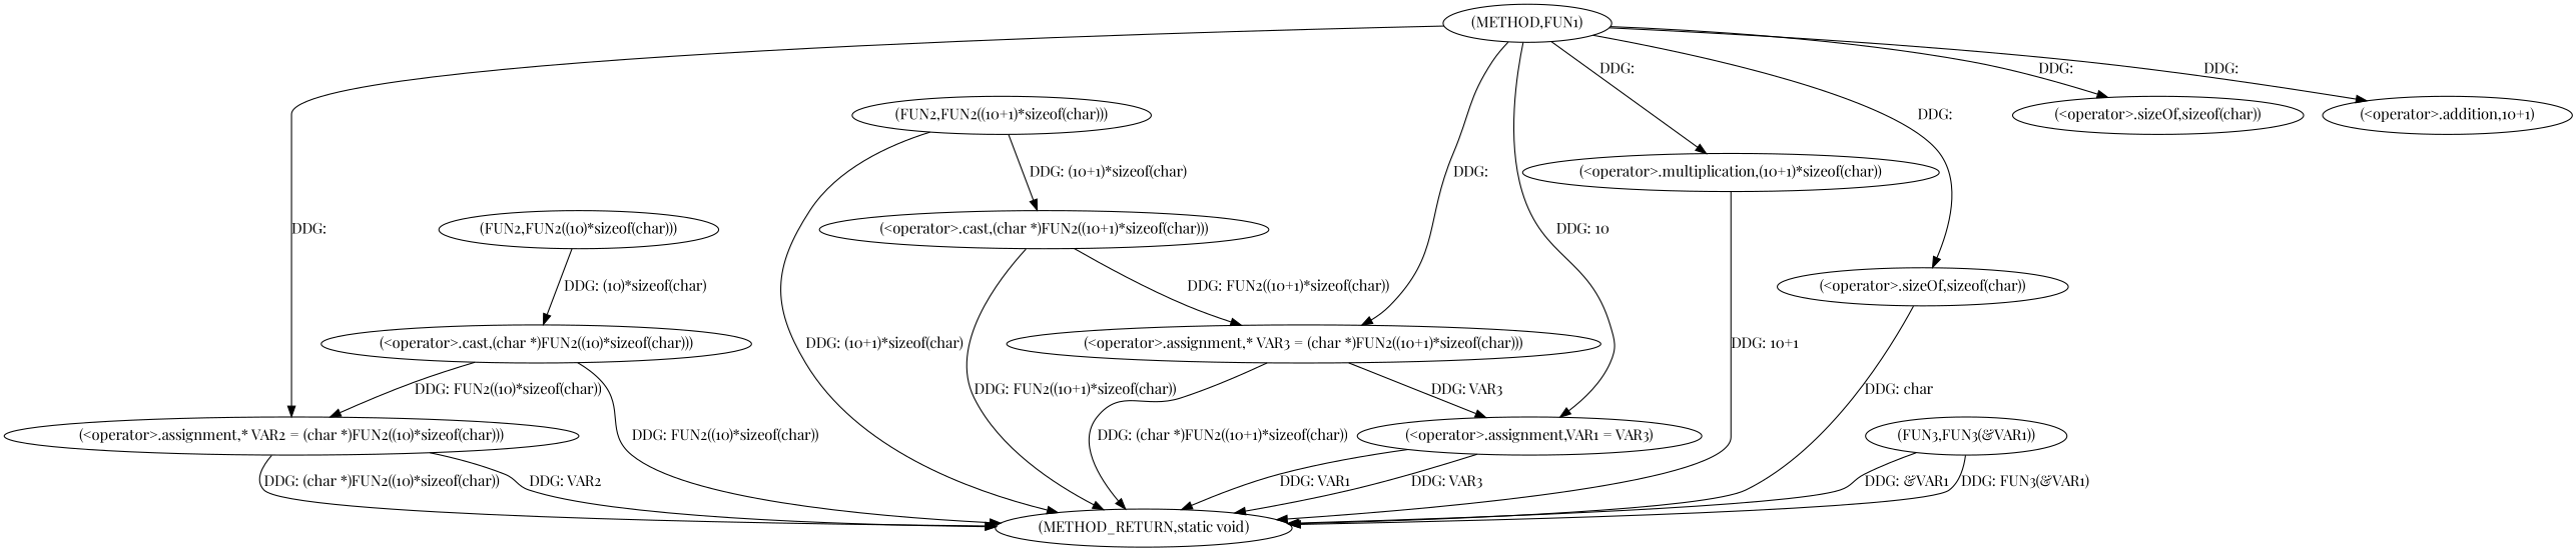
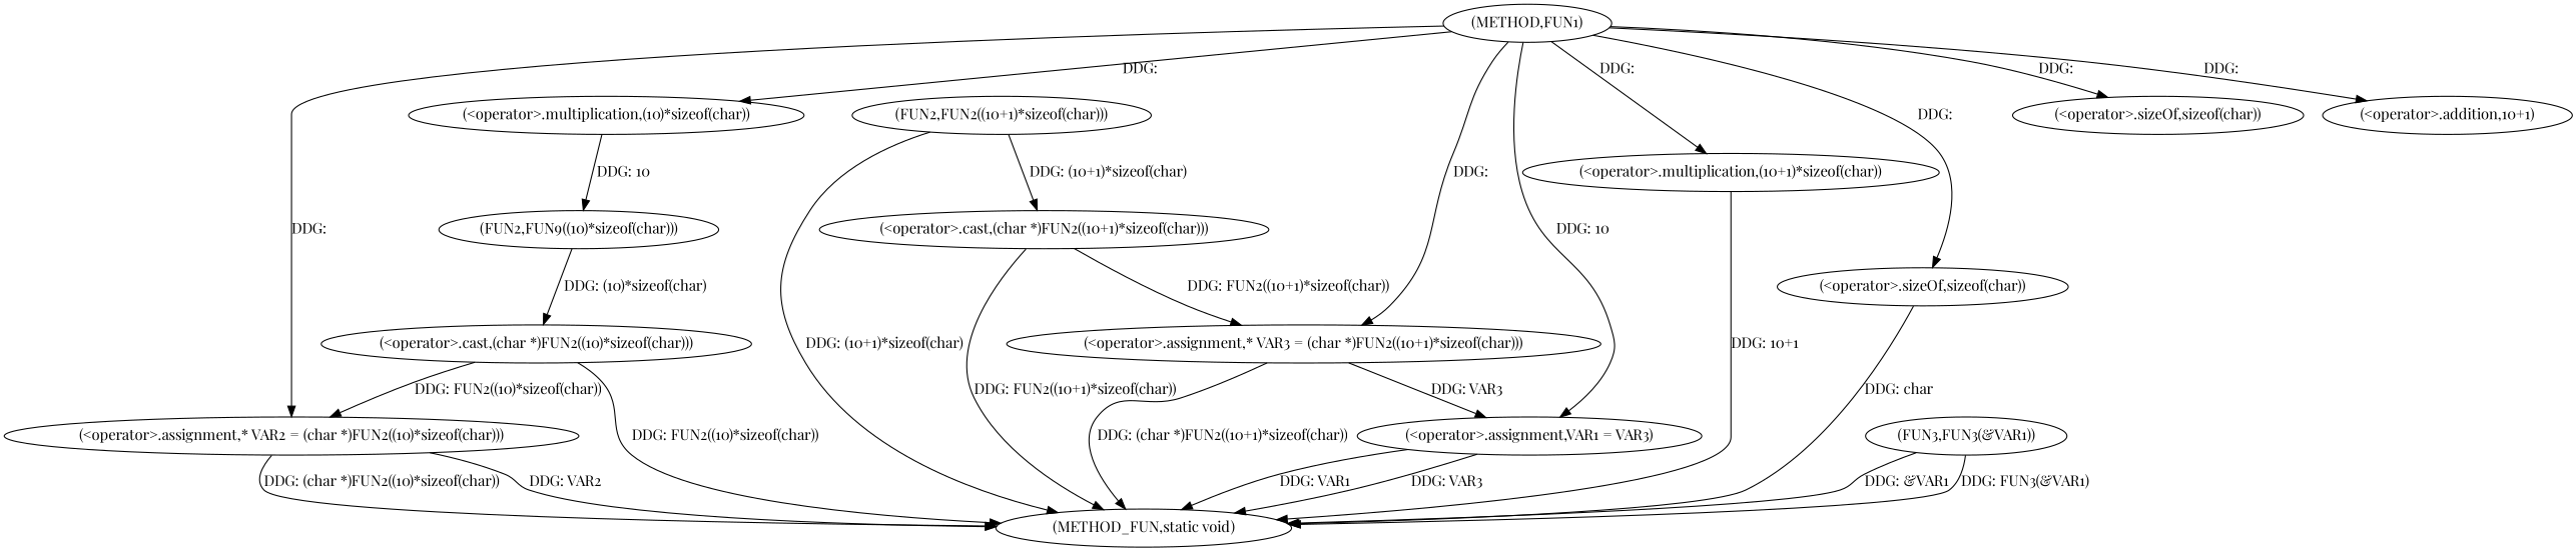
  digraph {
    fontname="Playfair Display"
    node [fontname="Playfair Display"]
    edge [fontname="Playfair Display"]
    n1 [label="(METHOD,FUN1)"]
    n2 [label="(<operator>.assignment,* VAR2 = (char *)FUN2((10)*sizeof(char)))"]
+   n3 [label="(<operator>.multiplication,(10)*sizeof(char))"]
    n4 [label="(<operator>.sizeOf,sizeof(char))"]
    n5 [label="(<operator>.assignment,* VAR3 = (char *)FUN2((10+1)*sizeof(char)))"]
    n6 [label="(<operator>.multiplication,(10+1)*sizeof(char))"]
    n7 [label="(<operator>.addition,10+1)"]
    n8 [label="(<operator>.sizeOf,sizeof(char))"]
    n9 [label="(<operator>.assignment,VAR1 = VAR3)"]
-   n10 [label="(METHOD_RETURN,static void)"]
-   n11 [label="(FUN2,FUN2((10)*sizeof(char)))"]
+   n10 [label="(METHOD_FUN,static void)"]
+   n11 [label="(FUN2,FUN9((10)*sizeof(char)))"]
    n12 [label="(<operator>.cast,(char *)FUN2((10)*sizeof(char)))"]
    n13 [label="(<operator>.cast,(char *)FUN2((10+1)*sizeof(char)))"]
    n14 [label="(FUN2,FUN2((10+1)*sizeof(char)))"]
    n15 [label="(FUN3,FUN3(&VAR1))"]
    n1 -> n2 [label="DDG: "]
+   n1 -> n3 [label="DDG: "]
    n1 -> n4 [label="DDG: "]
    n1 -> n5 [label="DDG: "]
    n1 -> n6 [label="DDG: "]
    n1 -> n7 [label="DDG: "]
    n1 -> n8 [label="DDG: "]
    n1 -> n9 [label="DDG: 10"]
    n2 -> n10 [label="DDG: VAR2"]
    n2 -> n10 [label="DDG: (char *)FUN2((10)*sizeof(char))"]
+   n3 -> n11 [label="DDG: 10"]
    n5 -> n9 [label="DDG: VAR3"]
    n5 -> n10 [label="DDG: (char *)FUN2((10+1)*sizeof(char))"]
    n6 -> n10 [label="DDG: 10+1"]
    n8 -> n10 [label="DDG: char"]
    n9 -> n10 [label="DDG: VAR1"]
    n9 -> n10 [label="DDG: VAR3"]
    n11 -> n12 [label="DDG: (10)*sizeof(char)"]
    n12 -> n2 [label="DDG: FUN2((10)*sizeof(char))"]
    n12 -> n10 [label="DDG: FUN2((10)*sizeof(char))"]
    n13 -> n5 [label="DDG: FUN2((10+1)*sizeof(char))"]
    n13 -> n10 [label="DDG: FUN2((10+1)*sizeof(char))"]
    n14 -> n10 [label="DDG: (10+1)*sizeof(char)"]
    n14 -> n13 [label="DDG: (10+1)*sizeof(char)"]
    n15 -> n10 [label="DDG: &VAR1"]
    n15 -> n10 [label="DDG: FUN3(&VAR1)"]
  }
